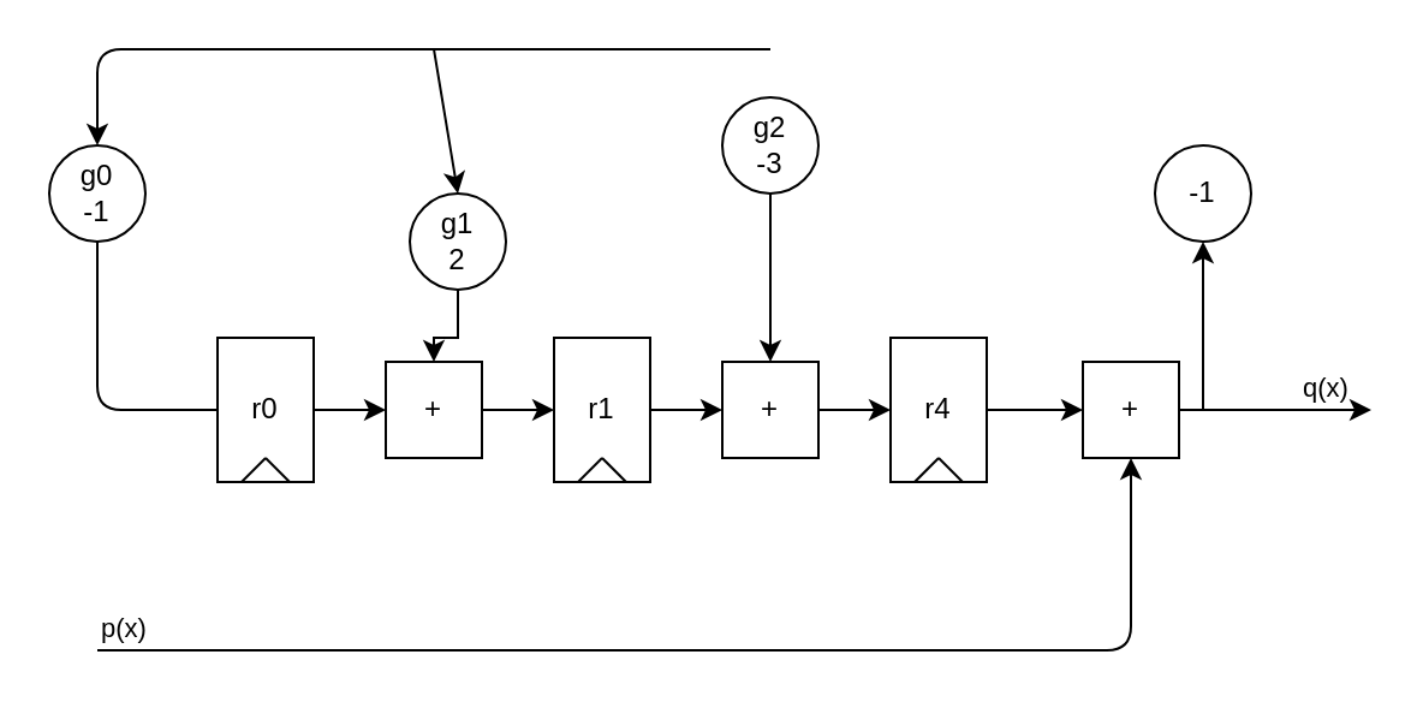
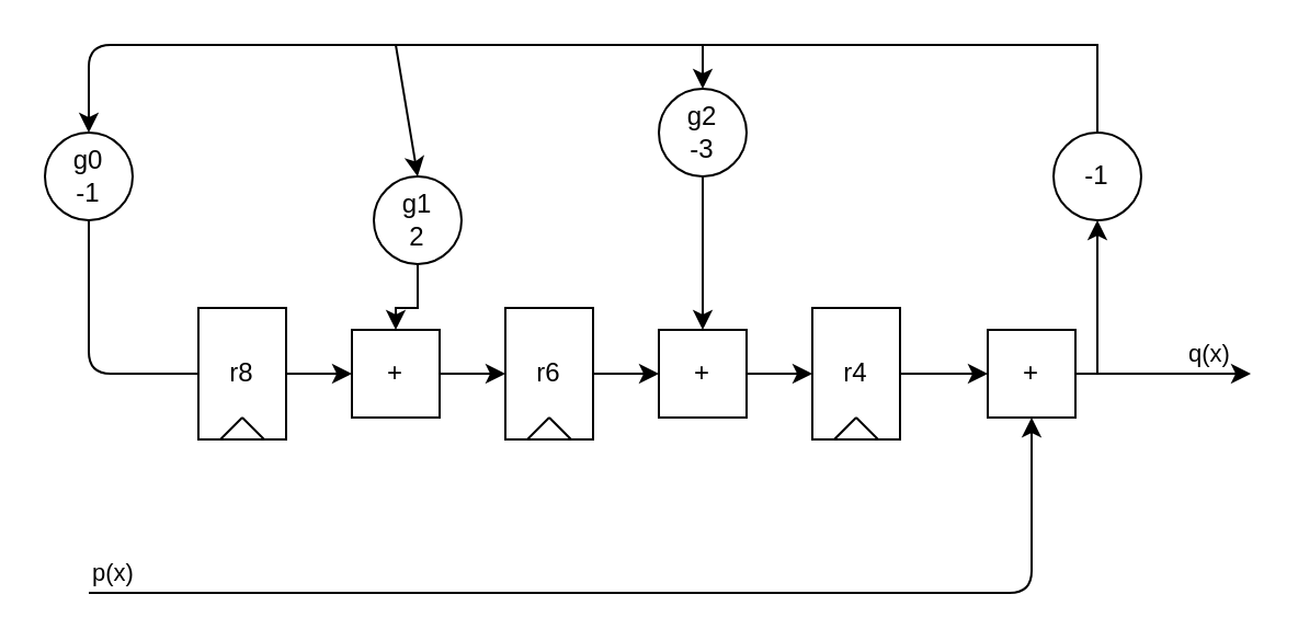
  <mxCell id="0" />
  <mxCell id="1" parent="0" />
  <mxCell id="2" value="" style="group" vertex="1" connectable="0" parent="1"><mxGeometry x="230" y="140" width="40" height="60" as="geometry" /></mxCell>
- <mxCell id="3" value="r1" style="rounded=0;whiteSpace=wrap;html=1;fillColor=none;" vertex="1" parent="2"><mxGeometry width="40" height="60" as="geometry" /></mxCell>
+ <mxCell id="3" value="r6" style="rounded=0;whiteSpace=wrap;html=1;fillColor=none;" vertex="1" parent="2"><mxGeometry width="40" height="60" as="geometry" /></mxCell>
  <mxCell id="4" value="" style="endArrow=none;html=1;" edge="1" parent="2"><mxGeometry width="50" height="50" relative="1" as="geometry"><mxPoint x="10" y="60" as="sourcePoint" /><mxPoint x="20" y="50" as="targetPoint" /></mxGeometry></mxCell>
  <mxCell id="5" value="" style="endArrow=none;html=1;exitX=0.75;exitY=1;exitDx=0;exitDy=0;" edge="1" parent="2" source="3"><mxGeometry width="50" height="50" relative="1" as="geometry"><mxPoint x="-40" y="160" as="sourcePoint" /><mxPoint x="20" y="50" as="targetPoint" /></mxGeometry></mxCell>
  <mxCell id="6" value="" style="group" vertex="1" connectable="0" parent="1"><mxGeometry x="370" y="140" width="40" height="60" as="geometry" /></mxCell>
  <mxCell id="7" value="r4" style="rounded=0;whiteSpace=wrap;html=1;fillColor=none;" vertex="1" parent="6"><mxGeometry width="40" height="60" as="geometry" /></mxCell>
  <mxCell id="8" value="" style="endArrow=none;html=1;" edge="1" parent="6"><mxGeometry width="50" height="50" relative="1" as="geometry"><mxPoint x="10" y="60" as="sourcePoint" /><mxPoint x="20" y="50" as="targetPoint" /></mxGeometry></mxCell>
  <mxCell id="9" value="" style="endArrow=none;html=1;exitX=0.75;exitY=1;exitDx=0;exitDy=0;" edge="1" parent="6" source="7"><mxGeometry width="50" height="50" relative="1" as="geometry"><mxPoint x="-40" y="160" as="sourcePoint" /><mxPoint x="20" y="50" as="targetPoint" /></mxGeometry></mxCell>
  <mxCell id="10" value="" style="edgeStyle=orthogonalEdgeStyle;rounded=0;orthogonalLoop=1;jettySize=auto;html=1;" edge="1" parent="1" source="11" target="18"><mxGeometry relative="1" as="geometry" /></mxCell>
  <mxCell id="11" value="g2&lt;br&gt;-3" style="ellipse;whiteSpace=wrap;html=1;aspect=fixed;fillColor=none;" vertex="1" parent="1"><mxGeometry x="300" y="40" width="40" height="40" as="geometry" /></mxCell>
  <mxCell id="12" value="+" style="whiteSpace=wrap;html=1;aspect=fixed;fillColor=none;" vertex="1" parent="1"><mxGeometry x="450" y="150" width="40" height="40" as="geometry" /></mxCell>
  <mxCell id="13" value="" style="endArrow=classic;html=1;entryX=0.5;entryY=1;entryDx=0;entryDy=0;" edge="1" parent="1" target="12"><mxGeometry width="50" height="50" relative="1" as="geometry"><mxPoint x="40" y="270" as="sourcePoint" /><mxPoint x="470" y="270" as="targetPoint" /><Array as="points"><mxPoint x="470" y="270" /></Array></mxGeometry></mxCell>
  <mxCell id="14" value="p(x)" style="edgeLabel;html=1;align=center;verticalAlign=middle;resizable=0;points=[];" vertex="1" connectable="0" parent="13"><mxGeometry x="-0.734" y="-1" relative="1" as="geometry"><mxPoint x="-58" y="-11" as="offset" /></mxGeometry></mxCell>
  <mxCell id="15" value="" style="edgeStyle=orthogonalEdgeStyle;rounded=0;orthogonalLoop=1;jettySize=auto;html=1;" edge="1" parent="1" source="7" target="12"><mxGeometry relative="1" as="geometry" /></mxCell>
  <mxCell id="16" value="" style="endArrow=classic;html=1;exitX=1;exitY=0.5;exitDx=0;exitDy=0;" edge="1" parent="1" source="12"><mxGeometry width="50" height="50" relative="1" as="geometry"><mxPoint x="590" y="200" as="sourcePoint" /><mxPoint x="570" y="170" as="targetPoint" /></mxGeometry></mxCell>
  <mxCell id="17" value="q(x)" style="edgeLabel;html=1;align=center;verticalAlign=middle;resizable=0;points=[];" vertex="1" connectable="0" parent="16"><mxGeometry x="-0.057" relative="1" as="geometry"><mxPoint x="22.29" y="-10" as="offset" /></mxGeometry></mxCell>
  <mxCell id="18" value="+" style="whiteSpace=wrap;html=1;aspect=fixed;fillColor=none;" vertex="1" parent="1"><mxGeometry x="300" y="150" width="40" height="40" as="geometry" /></mxCell>
  <mxCell id="19" value="" style="edgeStyle=orthogonalEdgeStyle;rounded=0;orthogonalLoop=1;jettySize=auto;html=1;" edge="1" parent="1" source="3" target="18"><mxGeometry relative="1" as="geometry" /></mxCell>
  <mxCell id="20" value="" style="endArrow=classic;html=1;entryX=0;entryY=0.5;entryDx=0;entryDy=0;exitX=1;exitY=0.5;exitDx=0;exitDy=0;" edge="1" parent="1" source="18" target="7"><mxGeometry width="50" height="50" relative="1" as="geometry"><mxPoint x="270" y="270" as="sourcePoint" /><mxPoint x="320" y="220" as="targetPoint" /></mxGeometry></mxCell>
+ <mxCell id="21" value="" style="endArrow=classic;html=1;entryX=0.5;entryY=0;entryDx=0;entryDy=0;rounded=0;exitX=0.5;exitY=0;exitDx=0;exitDy=0;" edge="1" parent="1" source="35" target="11"><mxGeometry width="50" height="50" relative="1" as="geometry"><mxPoint x="500" y="50" as="sourcePoint" /><mxPoint x="470" y="40" as="targetPoint" /><Array as="points"><mxPoint x="500" y="20" /><mxPoint x="320" y="20" /></Array></mxGeometry></mxCell>
  <mxCell id="22" value="" style="group" vertex="1" connectable="0" parent="1"><mxGeometry x="90" y="140" width="40" height="60" as="geometry" /></mxCell>
- <mxCell id="23" value="r0" style="rounded=0;whiteSpace=wrap;html=1;fillColor=none;" vertex="1" parent="22"><mxGeometry width="40" height="60" as="geometry" /></mxCell>
+ <mxCell id="23" value="r8" style="rounded=0;whiteSpace=wrap;html=1;fillColor=none;" vertex="1" parent="22"><mxGeometry width="40" height="60" as="geometry" /></mxCell>
  <mxCell id="24" value="" style="endArrow=none;html=1;" edge="1" parent="22"><mxGeometry width="50" height="50" relative="1" as="geometry"><mxPoint x="10" y="60" as="sourcePoint" /><mxPoint x="20" y="50" as="targetPoint" /></mxGeometry></mxCell>
  <mxCell id="25" value="" style="endArrow=none;html=1;exitX=0.75;exitY=1;exitDx=0;exitDy=0;" edge="1" parent="22" source="23"><mxGeometry width="50" height="50" relative="1" as="geometry"><mxPoint x="-40" y="160" as="sourcePoint" /><mxPoint x="20" y="50" as="targetPoint" /></mxGeometry></mxCell>
  <mxCell id="26" value="" style="edgeStyle=orthogonalEdgeStyle;rounded=0;orthogonalLoop=1;jettySize=auto;html=1;" edge="1" parent="1" source="27" target="28"><mxGeometry relative="1" as="geometry" /></mxCell>
  <mxCell id="27" value="g1&lt;br&gt;2" style="ellipse;whiteSpace=wrap;html=1;aspect=fixed;fillColor=none;" vertex="1" parent="1"><mxGeometry x="170" y="80" width="40" height="40" as="geometry" /></mxCell>
  <mxCell id="28" value="+" style="whiteSpace=wrap;html=1;aspect=fixed;fillColor=none;" vertex="1" parent="1"><mxGeometry x="160" y="150" width="40" height="40" as="geometry" /></mxCell>
  <mxCell id="29" value="" style="edgeStyle=orthogonalEdgeStyle;rounded=0;orthogonalLoop=1;jettySize=auto;html=1;" edge="1" parent="1" source="23" target="28"><mxGeometry relative="1" as="geometry" /></mxCell>
  <mxCell id="30" value="" style="endArrow=classic;html=1;entryX=0;entryY=0.5;entryDx=0;entryDy=0;exitX=1;exitY=0.5;exitDx=0;exitDy=0;" edge="1" parent="1" source="28"><mxGeometry width="50" height="50" relative="1" as="geometry"><mxPoint x="130" y="270" as="sourcePoint" /><mxPoint x="230" y="170" as="targetPoint" /></mxGeometry></mxCell>
  <mxCell id="31" value="g0&lt;br&gt;-1" style="ellipse;whiteSpace=wrap;html=1;aspect=fixed;fillColor=none;" vertex="1" parent="1"><mxGeometry x="20" y="60" width="40" height="40" as="geometry" /></mxCell>
  <mxCell id="32" value="" style="endArrow=none;html=1;entryX=0;entryY=0.5;entryDx=0;entryDy=0;exitX=0.5;exitY=1;exitDx=0;exitDy=0;" edge="1" parent="1" source="31" target="23"><mxGeometry width="50" height="50" relative="1" as="geometry"><mxPoint x="-50" y="240" as="sourcePoint" /><mxPoint x="0" y="190" as="targetPoint" /><Array as="points"><mxPoint x="40" y="170" /></Array></mxGeometry></mxCell>
  <mxCell id="33" value="" style="endArrow=classic;html=1;entryX=0.5;entryY=0;entryDx=0;entryDy=0;rounded=0;" edge="1" parent="1" target="27"><mxGeometry width="50" height="50" relative="1" as="geometry"><mxPoint x="320" y="20" as="sourcePoint" /><mxPoint x="170" y="130" as="targetPoint" /><Array as="points"><mxPoint x="180" y="20" /></Array></mxGeometry></mxCell>
  <mxCell id="34" value="" style="endArrow=classic;html=1;entryX=0.5;entryY=0;entryDx=0;entryDy=0;" edge="1" parent="1"><mxGeometry width="50" height="50" relative="1" as="geometry"><mxPoint x="180" y="20" as="sourcePoint" /><mxPoint x="40" y="60" as="targetPoint" /><Array as="points"><mxPoint x="40" y="20" /></Array></mxGeometry></mxCell>
  <mxCell id="35" value="-1" style="ellipse;whiteSpace=wrap;html=1;aspect=fixed;fillColor=none;" vertex="1" parent="1"><mxGeometry x="480" y="60" width="40" height="40" as="geometry" /></mxCell>
  <mxCell id="36" value="" style="endArrow=classic;html=1;" edge="1" parent="1"><mxGeometry width="50" height="50" relative="1" as="geometry"><mxPoint x="500" y="170" as="sourcePoint" /><mxPoint x="500" y="100" as="targetPoint" /></mxGeometry></mxCell>
